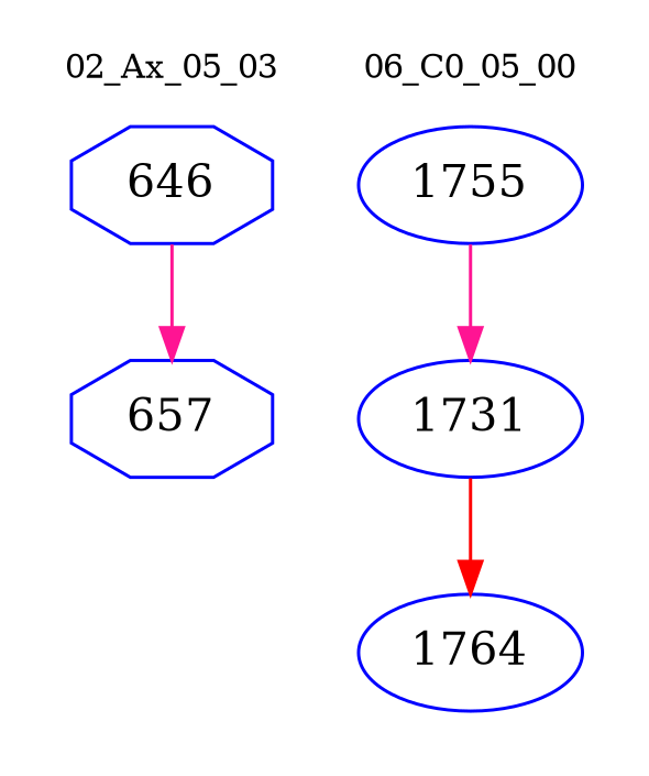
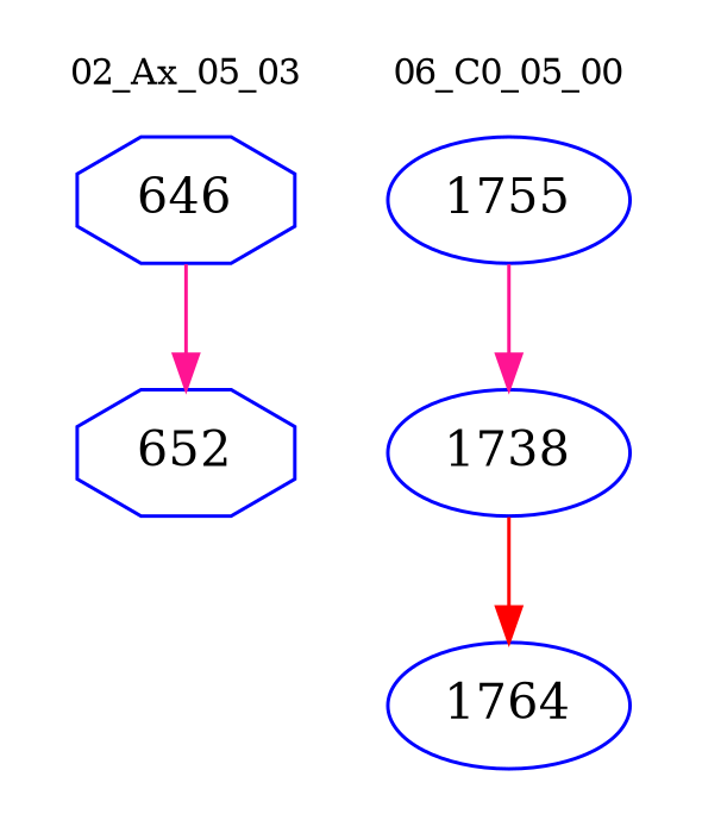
  digraph {
    node [color=blue shape=ellipse]
    edge [color=deeppink]
    n1 [label=646 shape=octagon]
-   n2 [label=657 shape=octagon]
+   n2 [label=652 shape=octagon]
    n3 [label=1755]
-   n4 [label=1731]
+   n4 [label=1738]
    n5 [label=1764]
    subgraph cluster_1 {
      color=white
      fontsize=10
      label="02_Ax_05_03"
      n1
      n2
    }
    subgraph cluster_2 {
      color=white
      fontsize=10
      label="06_C0_05_00"
      n3
      n4
      n5
    }
    n1 -> n2
    n3 -> n4
    n4 -> n5 [color=red]
  }
